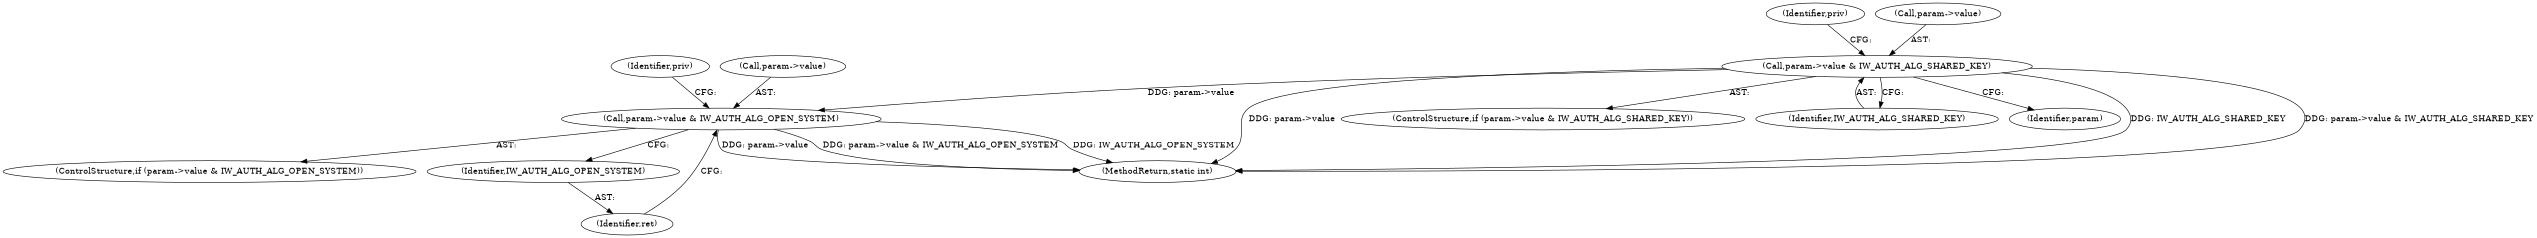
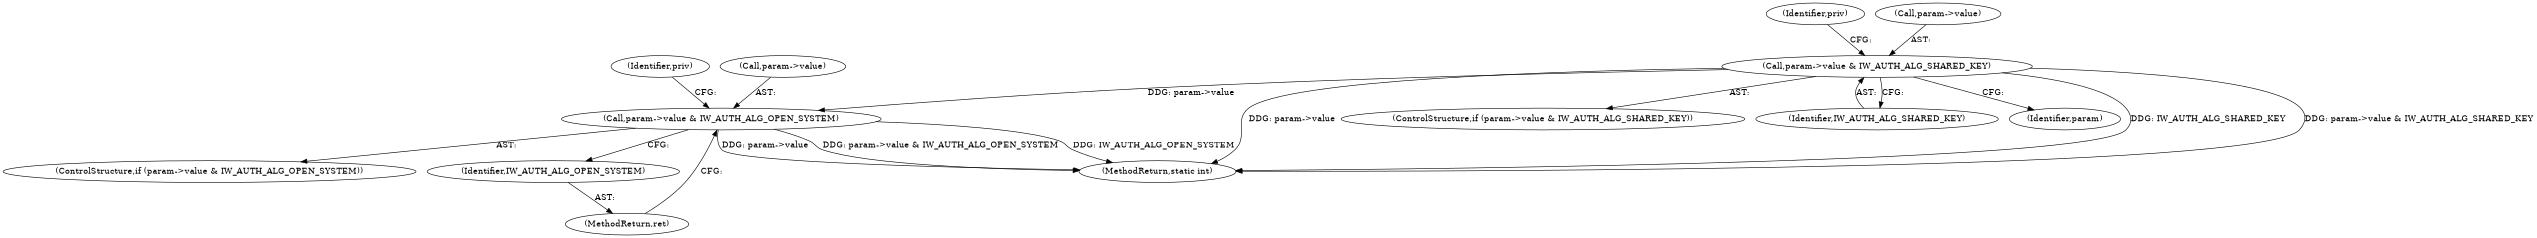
  digraph {
    n1 [label="(Call,param->value & IW_AUTH_ALG_OPEN_SYSTEM)"]
    n2 [label="(MethodReturn,static int)"]
    n3 [label="(ControlStructure,if (param->value & IW_AUTH_ALG_OPEN_SYSTEM))"]
    n4 [label="(Identifier,IW_AUTH_ALG_OPEN_SYSTEM)"]
-   n5 [label="(Identifier,ret)"]
+   n5 [label="(MethodReturn,ret)"]
    n6 [label="(Call,param->value & IW_AUTH_ALG_SHARED_KEY)"]
    n7 [label="(ControlStructure,if (param->value & IW_AUTH_ALG_SHARED_KEY))"]
    n8 [label="(Identifier,IW_AUTH_ALG_SHARED_KEY)"]
    n9 [label="(Identifier,param)"]
    n10 [label="(Identifier,priv)"]
    n11 [label="(Identifier,priv)"]
    n12 [label="(Call,param->value)"]
    n13 [label="(Call,param->value)"]
    n1 -> n2 [label="DDG: param->value"]
    n1 -> n2 [label="DDG: param->value & IW_AUTH_ALG_OPEN_SYSTEM"]
    n1 -> n2 [label="DDG: IW_AUTH_ALG_OPEN_SYSTEM"]
    n1 -> n3 [label="AST: "]
    n1 -> n4 [label="CFG: "]
    n4 -> n5 [label="AST: "]
    n5 -> n1 [label="CFG: "]
    n6 -> n1 [label="DDG: param->value"]
    n6 -> n2 [label="DDG: param->value & IW_AUTH_ALG_SHARED_KEY"]
    n6 -> n2 [label="DDG: param->value"]
    n6 -> n2 [label="DDG: IW_AUTH_ALG_SHARED_KEY"]
    n6 -> n7 [label="AST: "]
    n6 -> n8 [label="CFG: "]
    n6 -> n9 [label="CFG: "]
    n8 -> n6 [label="AST: "]
    n10 -> n6 [label="CFG: "]
    n11 -> n1 [label="CFG: "]
    n12 -> n1 [label="AST: "]
    n13 -> n6 [label="AST: "]
  }
